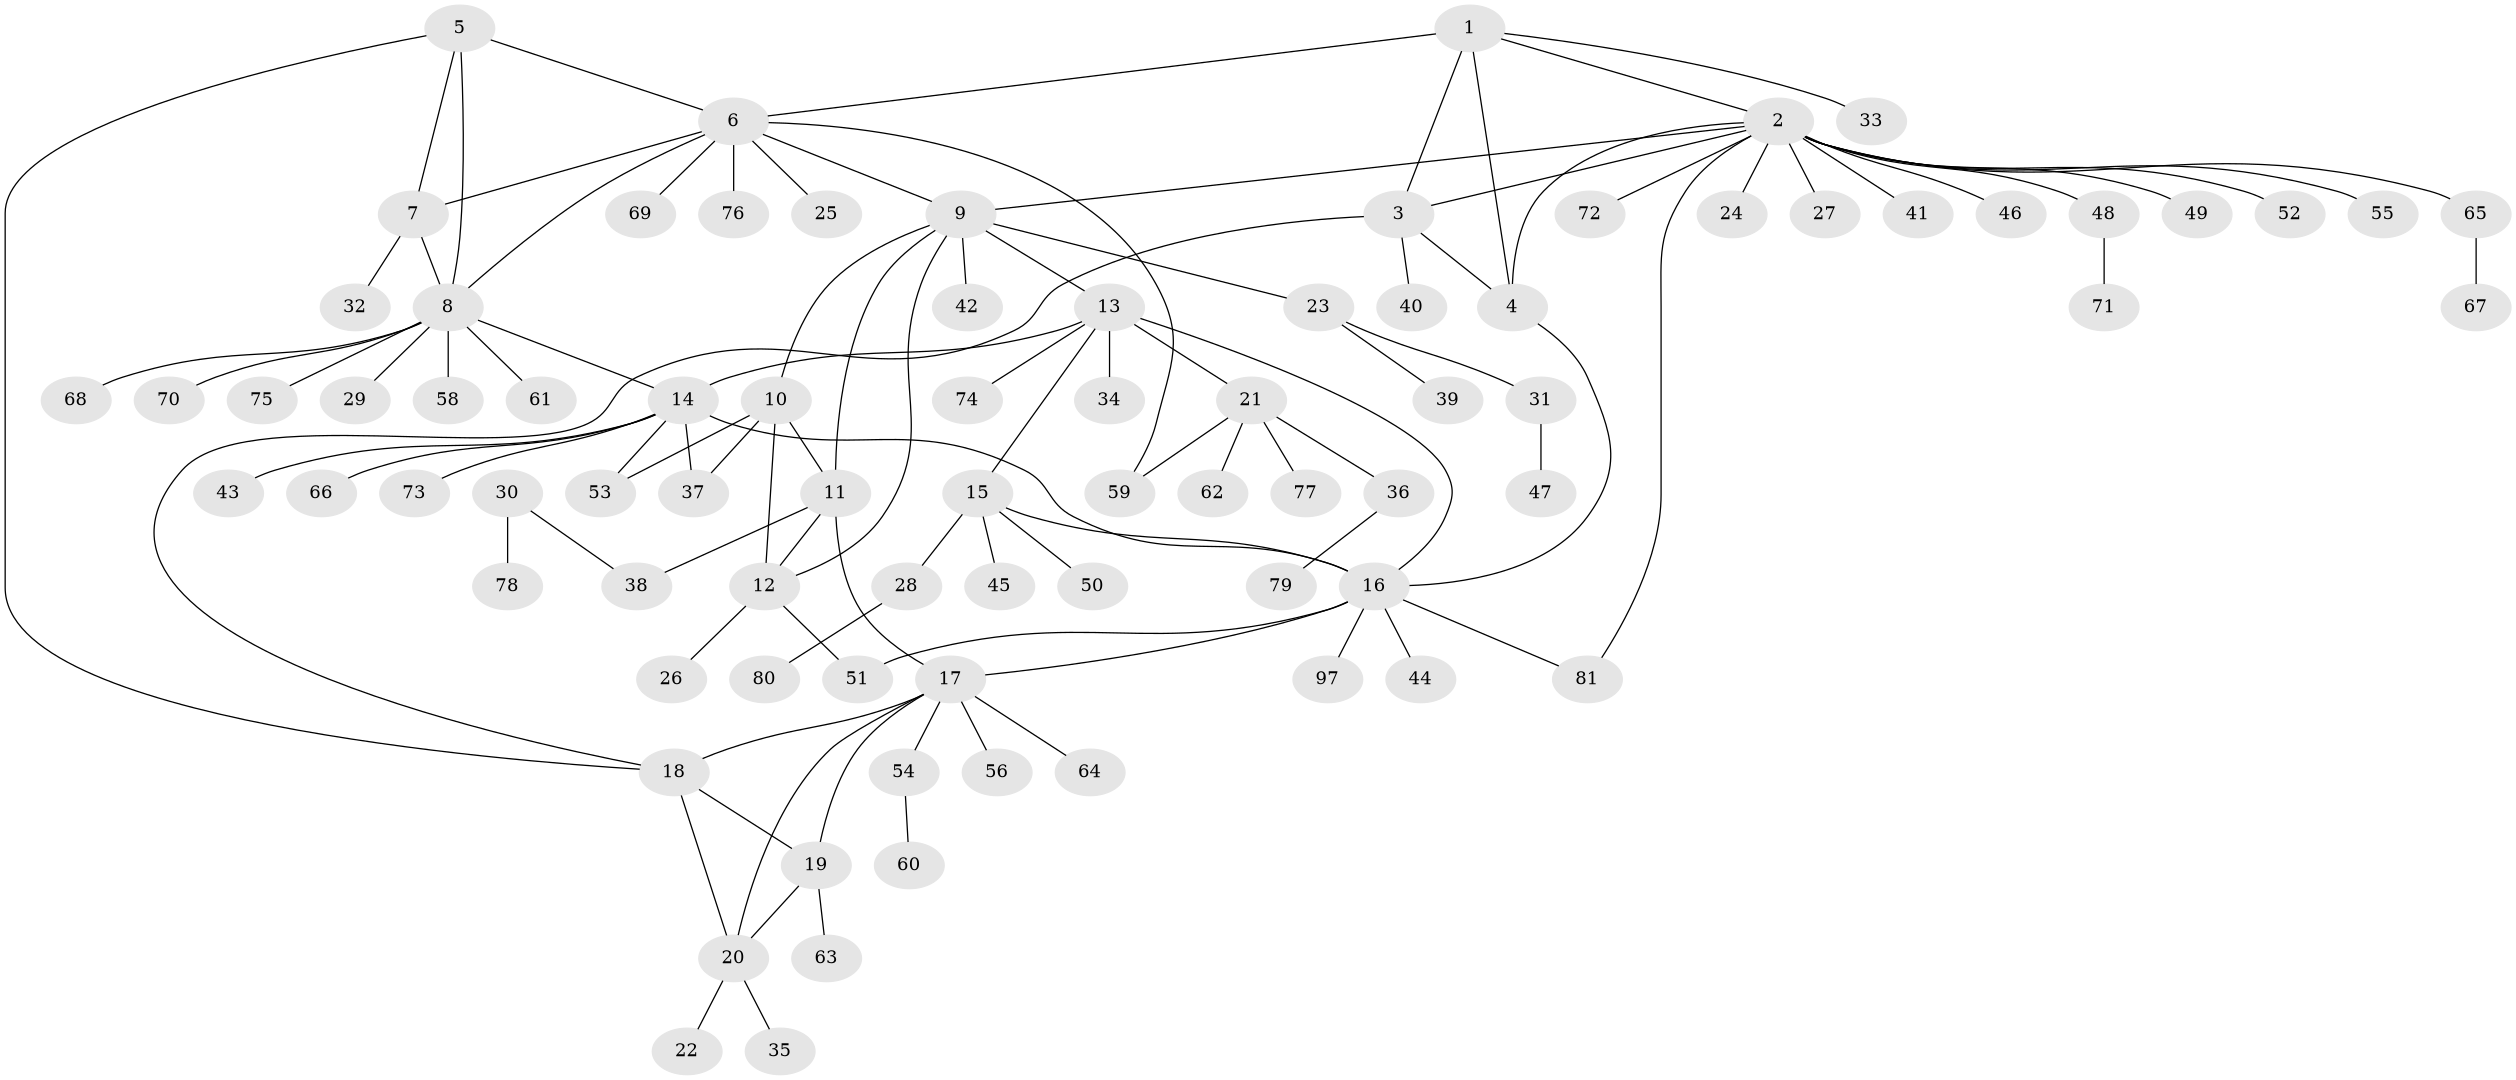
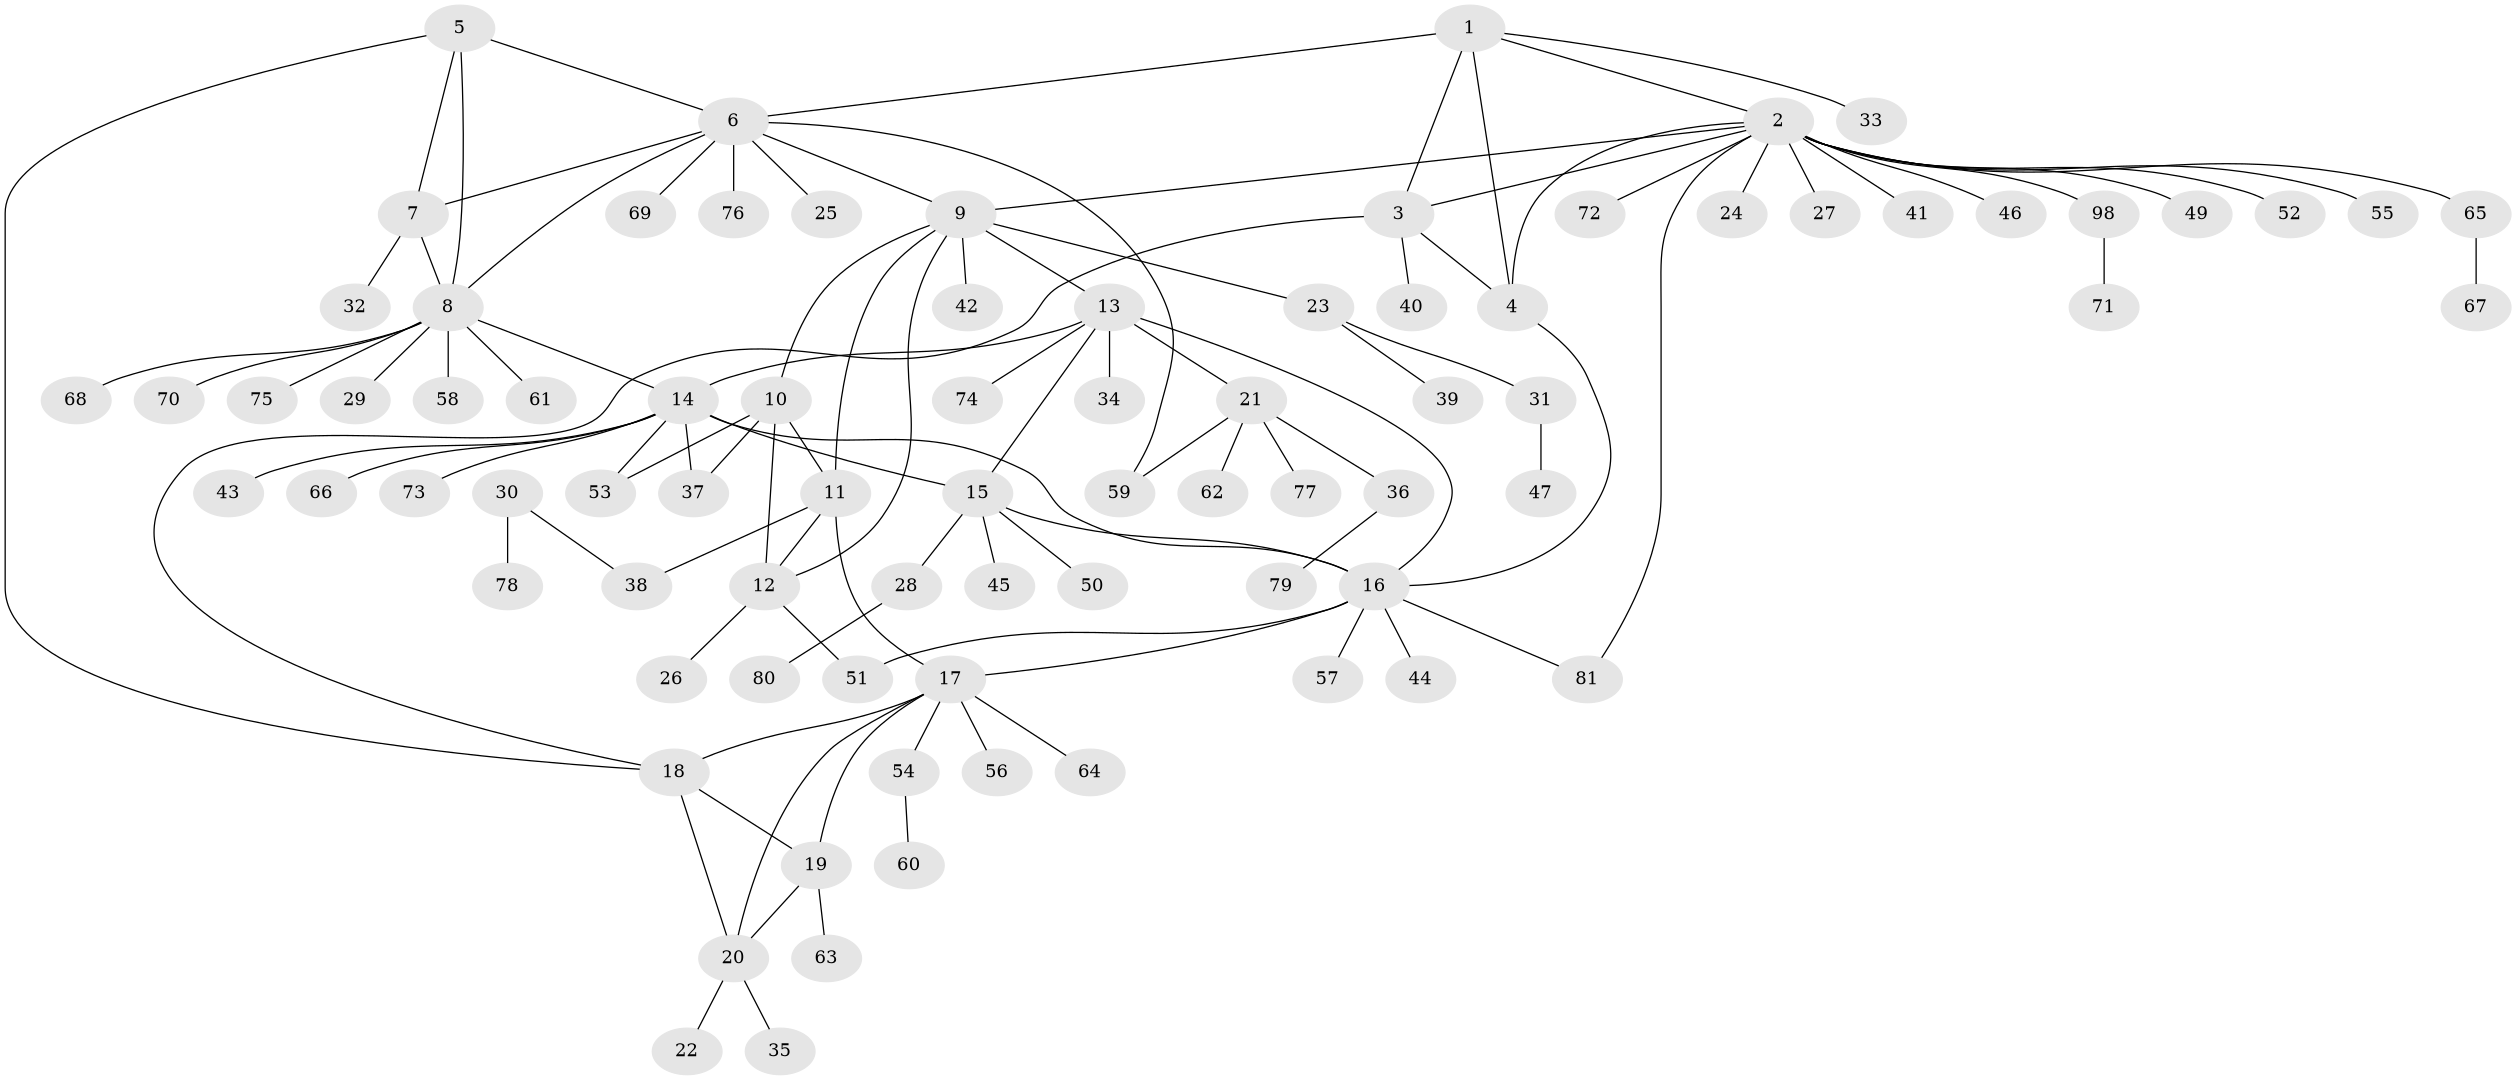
  graph {
    node [color=gray90 style=filled]
    1
    2
    3
    4
    6
    33
    9
    24
    27
    41
    46
-   48
+   48 [label=98]
    49
    52
    55
    65
    72
    81
    18
    40
    16
    7
    8
    25
    59
    69
    76
    10
    11
    12
    13
    23
    42
    71
    67
    19
    20
    17
    51
    44
-   57 [label=97]
+   57
    5
    32
    14
    29
    58
    61
    68
    70
    75
    30
    38
    78
    37
    53
    15
    43
    66
    73
    26
    21
    34
    74
    31
    39
    54
    56
    64
    28
    45
    50
    36
    62
    77
    80
    63
    22
    35
    60
    79
    47
    1 -- 2
    1 -- 3
    1 -- 4
    1 -- 6
    1 -- 33
    2 -- 3
    2 -- 4
    2 -- 9
    2 -- 24
    2 -- 27
    2 -- 41
    2 -- 46
    2 -- 48
    2 -- 49
    2 -- 52
    2 -- 55
    2 -- 65
    2 -- 72
    2 -- 81
    3 -- 4
    3 -- 18
    3 -- 40
    4 -- 16
    6 -- 9
    6 -- 7
    6 -- 8
    6 -- 25
    6 -- 59
    6 -- 69
    6 -- 76
    9 -- 10
    9 -- 11
    9 -- 12
    9 -- 13
    9 -- 23
    9 -- 42
    48 -- 71
    65 -- 67
    18 -- 19
    18 -- 20
    16 -- 81
    16 -- 17
    16 -- 51
    16 -- 44
    16 -- 57
    7 -- 8
    7 -- 32
    8 -- 14
    8 -- 29
    8 -- 58
    8 -- 61
    8 -- 68
    8 -- 70
    8 -- 75
    10 -- 11
    10 -- 12
    10 -- 37
    10 -- 53
    11 -- 12
    11 -- 17
    11 -- 38
    12 -- 51
    12 -- 26
    13 -- 16
    13 -- 14
    13 -- 15
    13 -- 21
    13 -- 34
    13 -- 74
    23 -- 31
    23 -- 39
    19 -- 20
    19 -- 63
    20 -- 22
    20 -- 35
    17 -- 18
    17 -- 19
    17 -- 20
    17 -- 54
    17 -- 56
    17 -- 64
    5 -- 6
    5 -- 18
    5 -- 7
    5 -- 8
    14 -- 16
    14 -- 37
    14 -- 53
+   14 -- 15
    14 -- 43
    14 -- 66
    14 -- 73
    30 -- 38
    30 -- 78
    15 -- 16
    15 -- 28
    15 -- 45
    15 -- 50
    21 -- 59
    21 -- 36
    21 -- 62
    21 -- 77
    31 -- 47
    54 -- 60
    28 -- 80
    36 -- 79
  }
